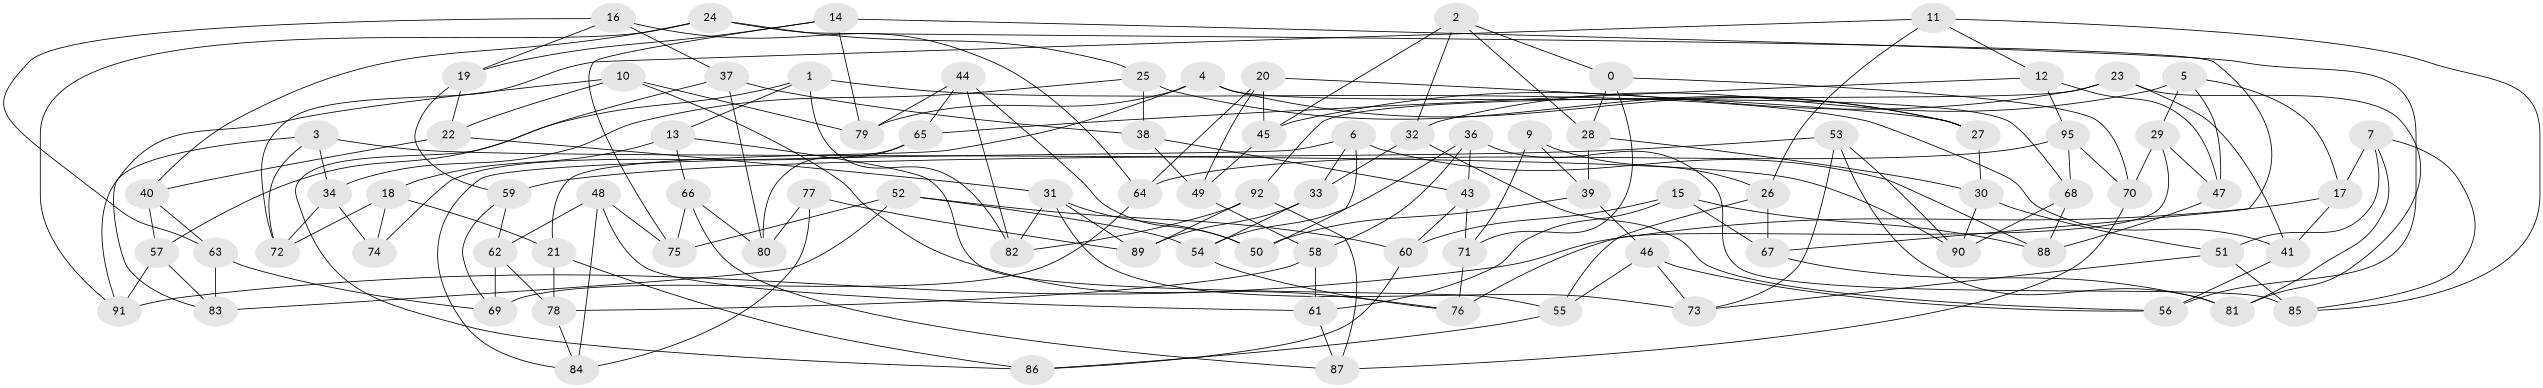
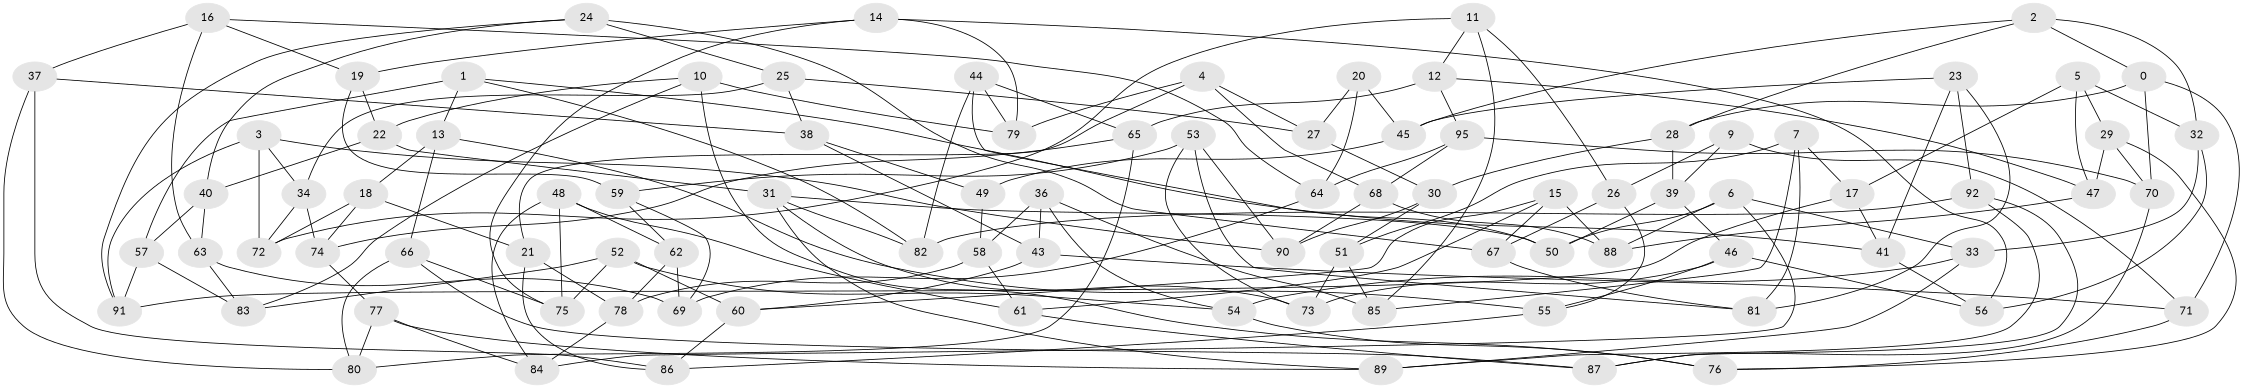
  graph {
    fontname=Lato
    node [color=gray90 fontname=Lato style=filled]
    edge [fontname=Lato]
    1
    13
    41
    57
    82
    18
    55
    66
    56
    91
    83
    n12 [label=0]
    2
    28
    32
    45
    70
    71
    39
    30
    33
    49
    3
    34
    72
    90
    74
    4
    21
    27
    68
    79
    78
    86
    88
    5
    17
    29
    47
    76
    6
    50
    84
    89
    54
    7
    51
    81
    85
    73
    87
    9
    26
    67
    46
    10
    22
    31
    40
    11
    12
    n62 [label=95]
    65
    64
    80
    75
    14
    19
    59
    15
    60
    61
    16
    37
    63
    38
    69
    77
    62
    20
    58
    23
    n83 [label=92]
    24
    25
    43
    36
    44
    48
    52
    53
    1 -- 13
    1 -- 41
    1 -- 57
    1 -- 82
    13 -- 18
    13 -- 55
    13 -- 66
    41 -- 56
    57 -- 91
    57 -- 83
    18 -- 72
    18 -- 74
    18 -- 21
    55 -- 86
    66 -- 87
    66 -- 80
    66 -- 75
    n12 -- 28
    n12 -- 70
    n12 -- 71
    2 -- n12
    2 -- 28
    2 -- 32
    2 -- 45
    28 -- 39
    28 -- 30
    32 -- 56
    32 -- 33
    45 -- 49
    70 -- 87
    71 -- 76
    39 -- 50
    39 -- 46
    30 -- 90
    30 -- 51
    33 -- 89
    33 -- 54
    49 -- 58
    3 -- 91
    3 -- 34
    3 -- 72
    3 -- 90
    34 -- 72
    34 -- 74
+   74 -- 77
    4 -- 21
    4 -- 27
    4 -- 68
    4 -- 79
    21 -- 78
    21 -- 86
    27 -- 30
    68 -- 90
    68 -- 88
    78 -- 84
    5 -- 32
    5 -- 17
    5 -- 29
    5 -- 47
    17 -- 41
    17 -- 91
    29 -- 70
    29 -- 47
    29 -- 76
    47 -- 88
    6 -- 33
    6 -- 88
    6 -- 50
    6 -- 84
    54 -- 76
    7 -- 17
    7 -- 51
    7 -- 81
    7 -- 85
    51 -- 85
    51 -- 73
    9 -- 71
    9 -- 39
    9 -- 26
    26 -- 55
    26 -- 67
    67 -- 81
    46 -- 55
    46 -- 56
    46 -- 73
    10 -- 83
    10 -- 79
    10 -- 76
    10 -- 22
    22 -- 31
    22 -- 40
    31 -- 82
    31 -- 50
    31 -- 89
    31 -- 73
    40 -- 57
    40 -- 63
    11 -- 72
    11 -- 85
    11 -- 26
    11 -- 12
    12 -- 47
    12 -- n62
    12 -- 65
    n62 -- 70
    n62 -- 68
    n62 -- 64
    65 -- 74
    65 -- 80
    64 -- 69
    14 -- 56
    14 -- 79
    14 -- 75
    14 -- 19
    19 -- 22
    19 -- 59
    59 -- 69
    59 -- 62
    15 -- 88
    15 -- 67
    15 -- 60
    15 -- 61
    60 -- 86
    61 -- 87
    16 -- 64
    16 -- 19
    16 -- 37
    16 -- 63
    37 -- 86
    37 -- 80
    37 -- 38
    63 -- 83
    63 -- 69
    38 -- 49
    38 -- 43
    77 -- 84
    77 -- 89
    77 -- 80
    62 -- 78
    62 -- 69
    20 -- 45
-   20 -- 49
    20 -- 27
    20 -- 64
    58 -- 78
    58 -- 61
    23 -- 41
    23 -- 45
    23 -- 81
    23 -- n83
    n83 -- 82
    n83 -- 89
    n83 -- 87
    24 -- 91
    24 -- 67
    24 -- 40
    24 -- 25
    25 -- 34
    25 -- 27
    25 -- 38
    43 -- 71
    43 -- 60
    36 -- 54
    36 -- 85
    36 -- 58
    36 -- 43
    44 -- 82
    44 -- 79
    44 -- 50
    44 -- 65
    48 -- 84
    48 -- 75
    48 -- 61
    48 -- 62
    52 -- 83
    52 -- 54
    52 -- 75
    52 -- 60
    53 -- 90
    53 -- 81
    53 -- 73
    53 -- 59
  }
